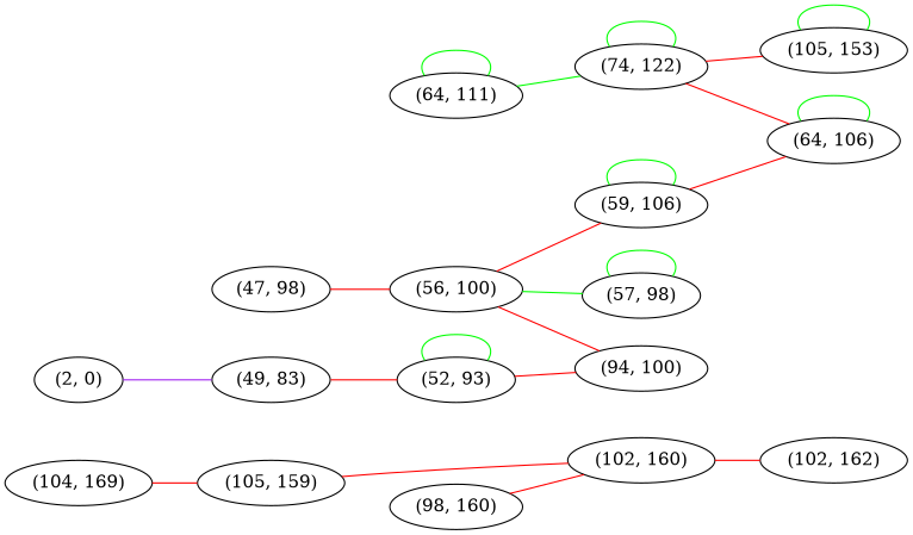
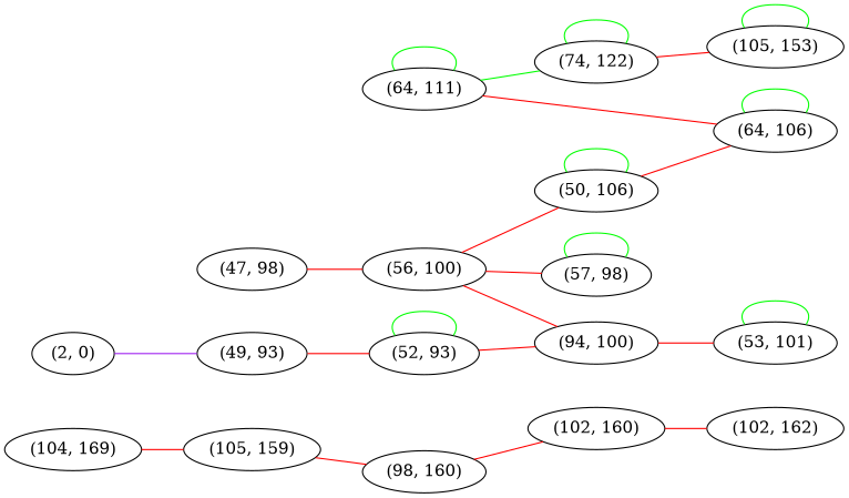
  graph {
    rankdir=LR
    edge [color=red weight=1]
    "(104, 169)"
    "(105, 159)"
    "(102, 160)"
    n4 [label="(2, 0)"]
-   "(49, 93)" [label="(49, 83)"]
+   "(49, 93)"
    "(52, 93)"
    "(64, 111)"
    "(74, 122)"
    "(64, 106)"
    "(105, 153)"
    "(47, 98)"
    "(56, 100)"
    "(98, 160)"
    "(102, 162)"
    n15 [label="(94, 100)"]
-   "(59, 106)"
+   "(59, 106)" [label="(50, 106)"]
    "(57, 98)"
+   "(53, 101)"
    "(104, 169)" -- "(105, 159)"
-   "(105, 159)" -- "(102, 160)"
+   "(105, 159)" -- "(98, 160)"
    "(102, 160)" -- "(102, 162)"
    n4 -- "(49, 93)" [color=purple weight=4]
    "(49, 93)" -- "(52, 93)"
    "(52, 93)" -- "(52, 93)" [color=green weight=2]
    "(52, 93)" -- n15
    "(64, 111)" -- "(64, 111)" [color=green weight=2]
    "(64, 111)" -- "(74, 122)" [color=green]
-   "(74, 122)" -- "(64, 106)"
+   "(64, 111)" -- "(64, 106)"
    "(74, 122)" -- "(74, 122)" [color=green weight=2]
    "(74, 122)" -- "(105, 153)"
    "(64, 106)" -- "(64, 106)" [color=green weight=2]
    "(105, 153)" -- "(105, 153)" [color=green weight=2]
    "(47, 98)" -- "(56, 100)"
    "(56, 100)" -- n15
    "(56, 100)" -- "(59, 106)"
-   "(56, 100)" -- "(57, 98)" [color=green]
+   "(56, 100)" -- "(57, 98)"
    "(98, 160)" -- "(102, 160)"
+   n15 -- "(53, 101)"
    "(59, 106)" -- "(64, 106)"
    "(59, 106)" -- "(59, 106)" [color=green weight=2]
    "(57, 98)" -- "(57, 98)" [color=green weight=2]
+   "(53, 101)" -- "(53, 101)" [color=green weight=2]
  }
